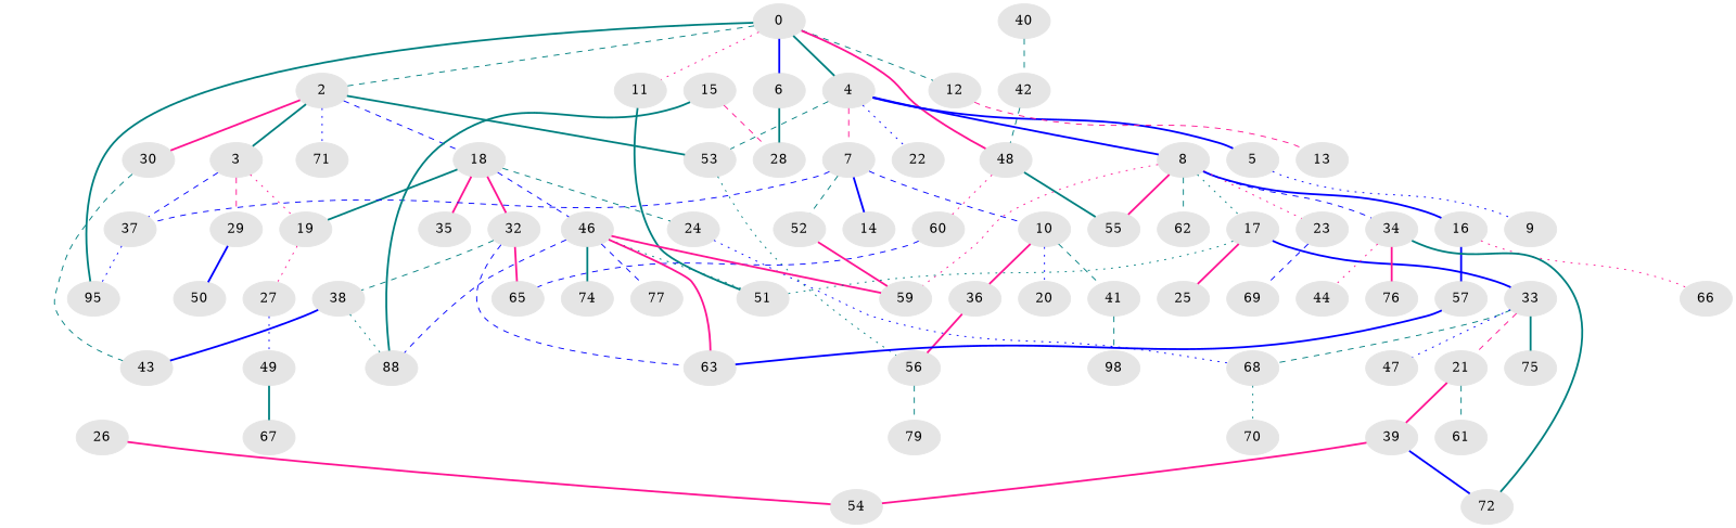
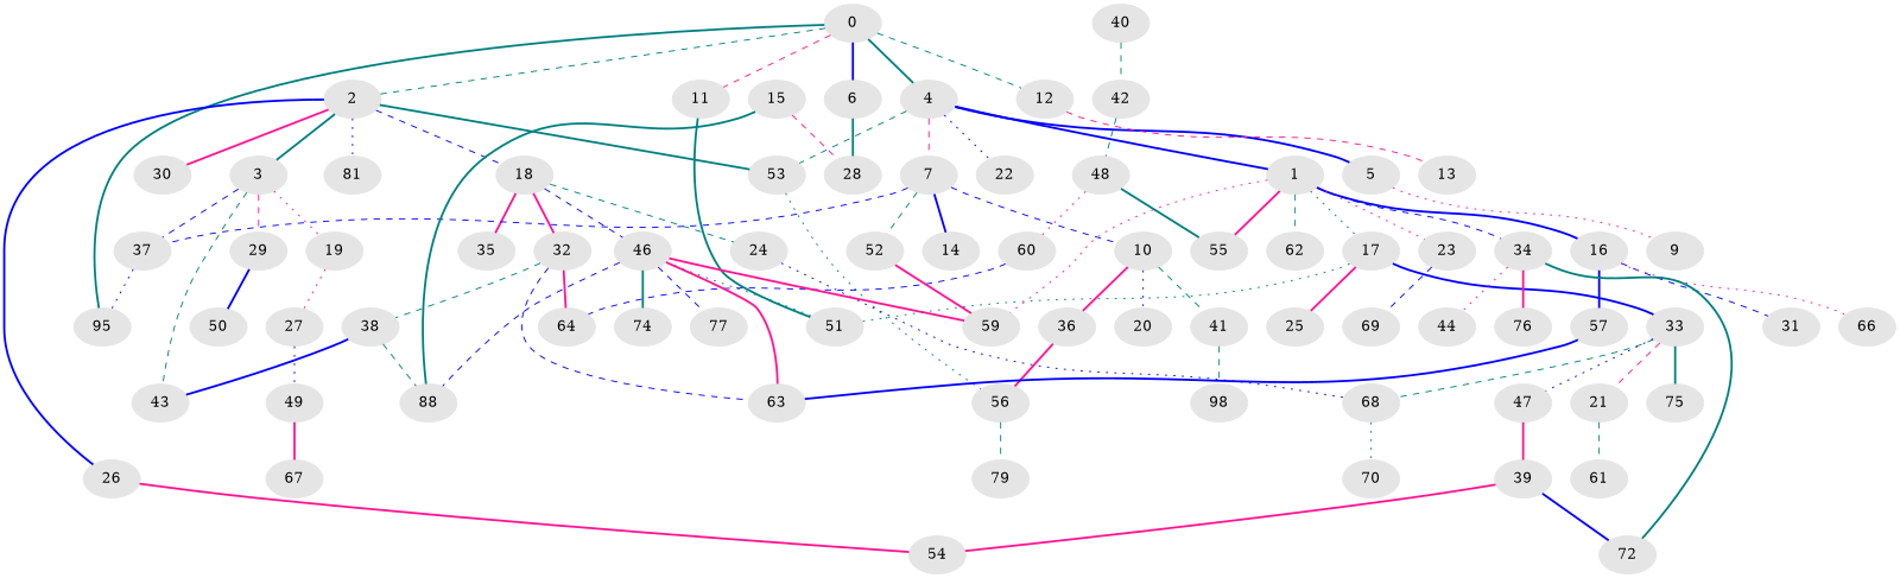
  graph {
    node [color=gray90 style=filled]
    edge [color=teal style=bold]
    n1 [label=0]
    2
    4
    6
    11
    12
    n7 [label=95]
    48
    3
    18
    26
    30
    53
-   71
+   71 [label=81]
    5
    7
-   8
+   8 [label=1]
    22
    28
    51
    13
    55
    60
    19
    29
    37
    24
    32
    35
    46
    54
    43
    56
    27
    50
    9
    10
    14
    52
    16
    17
    23
    34
    59
    62
    15
    n47 [label=88]
    20
    36
    41
+   31
    57
    66
    25
    33
    69
    44
    72
    76
    n60 [label=98]
    63
    21
    68
    47
    75
    40
    42
    38
-   64 [label=65]
+   64
    74
    77
    49
    39
    61
    70
    67
    79
    n1 -- 2 [style=dashed]
    n1 -- 4
    n1 -- 6 [color=blue]
-   n1 -- 11 [color=deeppink style=dotted]
+   n1 -- 11 [color=deeppink style=dashed]
    n1 -- 12 [style=dashed]
    n1 -- n7
-   n1 -- 48 [color=deeppink]
    2 -- 3
    2 -- 18 [color=blue style=dashed]
+   2 -- 26 [color=blue]
    2 -- 30 [color=deeppink]
    2 -- 53
    2 -- 71 [color=blue style=dotted]
    4 -- 53 [style=dashed]
    4 -- 5 [color=blue]
    4 -- 7 [color=deeppink style=dashed]
    4 -- 8 [color=blue]
    4 -- 22 [color=blue style=dotted]
    6 -- 28
    11 -- 51
    12 -- 13 [color=deeppink style=dashed]
    48 -- 55
    48 -- 60 [color=deeppink style=dotted]
    3 -- 19 [color=deeppink style=dotted]
    3 -- 29 [color=deeppink style=dashed]
    3 -- 37 [color=blue style=dashed]
-   18 -- 19
    18 -- 24 [style=dashed]
    18 -- 32 [color=deeppink]
    18 -- 35 [color=deeppink]
    18 -- 46 [color=blue style=dashed]
    26 -- 54 [color=deeppink]
-   30 -- 43 [style=dashed]
+   3 -- 43 [style=dashed]
    53 -- 56 [style=dotted]
-   5 -- 9 [color=blue style=dotted]
+   5 -- 9 [color=deeppink style=dotted]
    7 -- 37 [color=blue style=dashed]
    7 -- 10 [color=blue style=dashed]
    7 -- 14 [color=blue]
    7 -- 52 [style=dashed]
    8 -- 55 [color=deeppink]
    8 -- 16 [color=blue]
    8 -- 17 [style=dotted]
    8 -- 23 [color=deeppink style=dotted]
    8 -- 34 [color=blue style=dashed]
    8 -- 59 [color=deeppink style=dotted]
    8 -- 62 [style=dashed]
    60 -- 64 [color=blue style=dashed]
    19 -- 27 [color=deeppink style=dotted]
    29 -- 50 [color=blue]
    37 -- n7 [color=blue style=dotted]
    24 -- 68 [color=blue style=dotted]
    32 -- 63 [color=blue style=dashed]
    32 -- 38 [style=dashed]
    32 -- 64 [color=deeppink]
    46 -- 51 [style=dotted]
    46 -- 59 [color=deeppink]
    46 -- n47 [color=blue style=dashed]
    46 -- 63 [color=deeppink]
    46 -- 74
    46 -- 77 [color=blue style=dashed]
    56 -- 79 [style=dashed]
    27 -- 49 [color=blue style=dotted]
    10 -- 20 [color=blue style=dotted]
    10 -- 36 [color=deeppink]
    10 -- 41 [style=dashed]
    52 -- 59 [color=deeppink]
+   16 -- 31 [color=blue style=dashed]
    16 -- 57 [color=blue]
    16 -- 66 [color=deeppink style=dotted]
    17 -- 51 [style=dotted]
    17 -- 25 [color=deeppink]
    17 -- 33 [color=blue]
    23 -- 69 [color=blue style=dashed]
    34 -- 44 [color=deeppink style=dotted]
    34 -- 72
    34 -- 76 [color=deeppink]
    15 -- 28 [color=deeppink style=dashed]
    15 -- n47
    36 -- 56 [color=deeppink]
    41 -- n60 [style=dashed]
    57 -- 63 [color=blue]
    33 -- 21 [color=deeppink style=dashed]
    33 -- 68 [style=dashed]
    33 -- 47 [color=blue style=dotted]
    33 -- 75
-   21 -- 39 [color=deeppink]
+   47 -- 39 [color=deeppink]
    21 -- 61 [style=dashed]
    68 -- 70 [style=dotted]
    40 -- 42 [style=dashed]
    42 -- 48 [style=dashed]
    38 -- 43 [color=blue]
-   38 -- n47 [style=dotted]
-   49 -- 67
+   38 -- n47 [style=dashed]
+   49 -- 67 [color=deeppink]
    39 -- 54 [color=deeppink]
    39 -- 72 [color=blue]
  }
